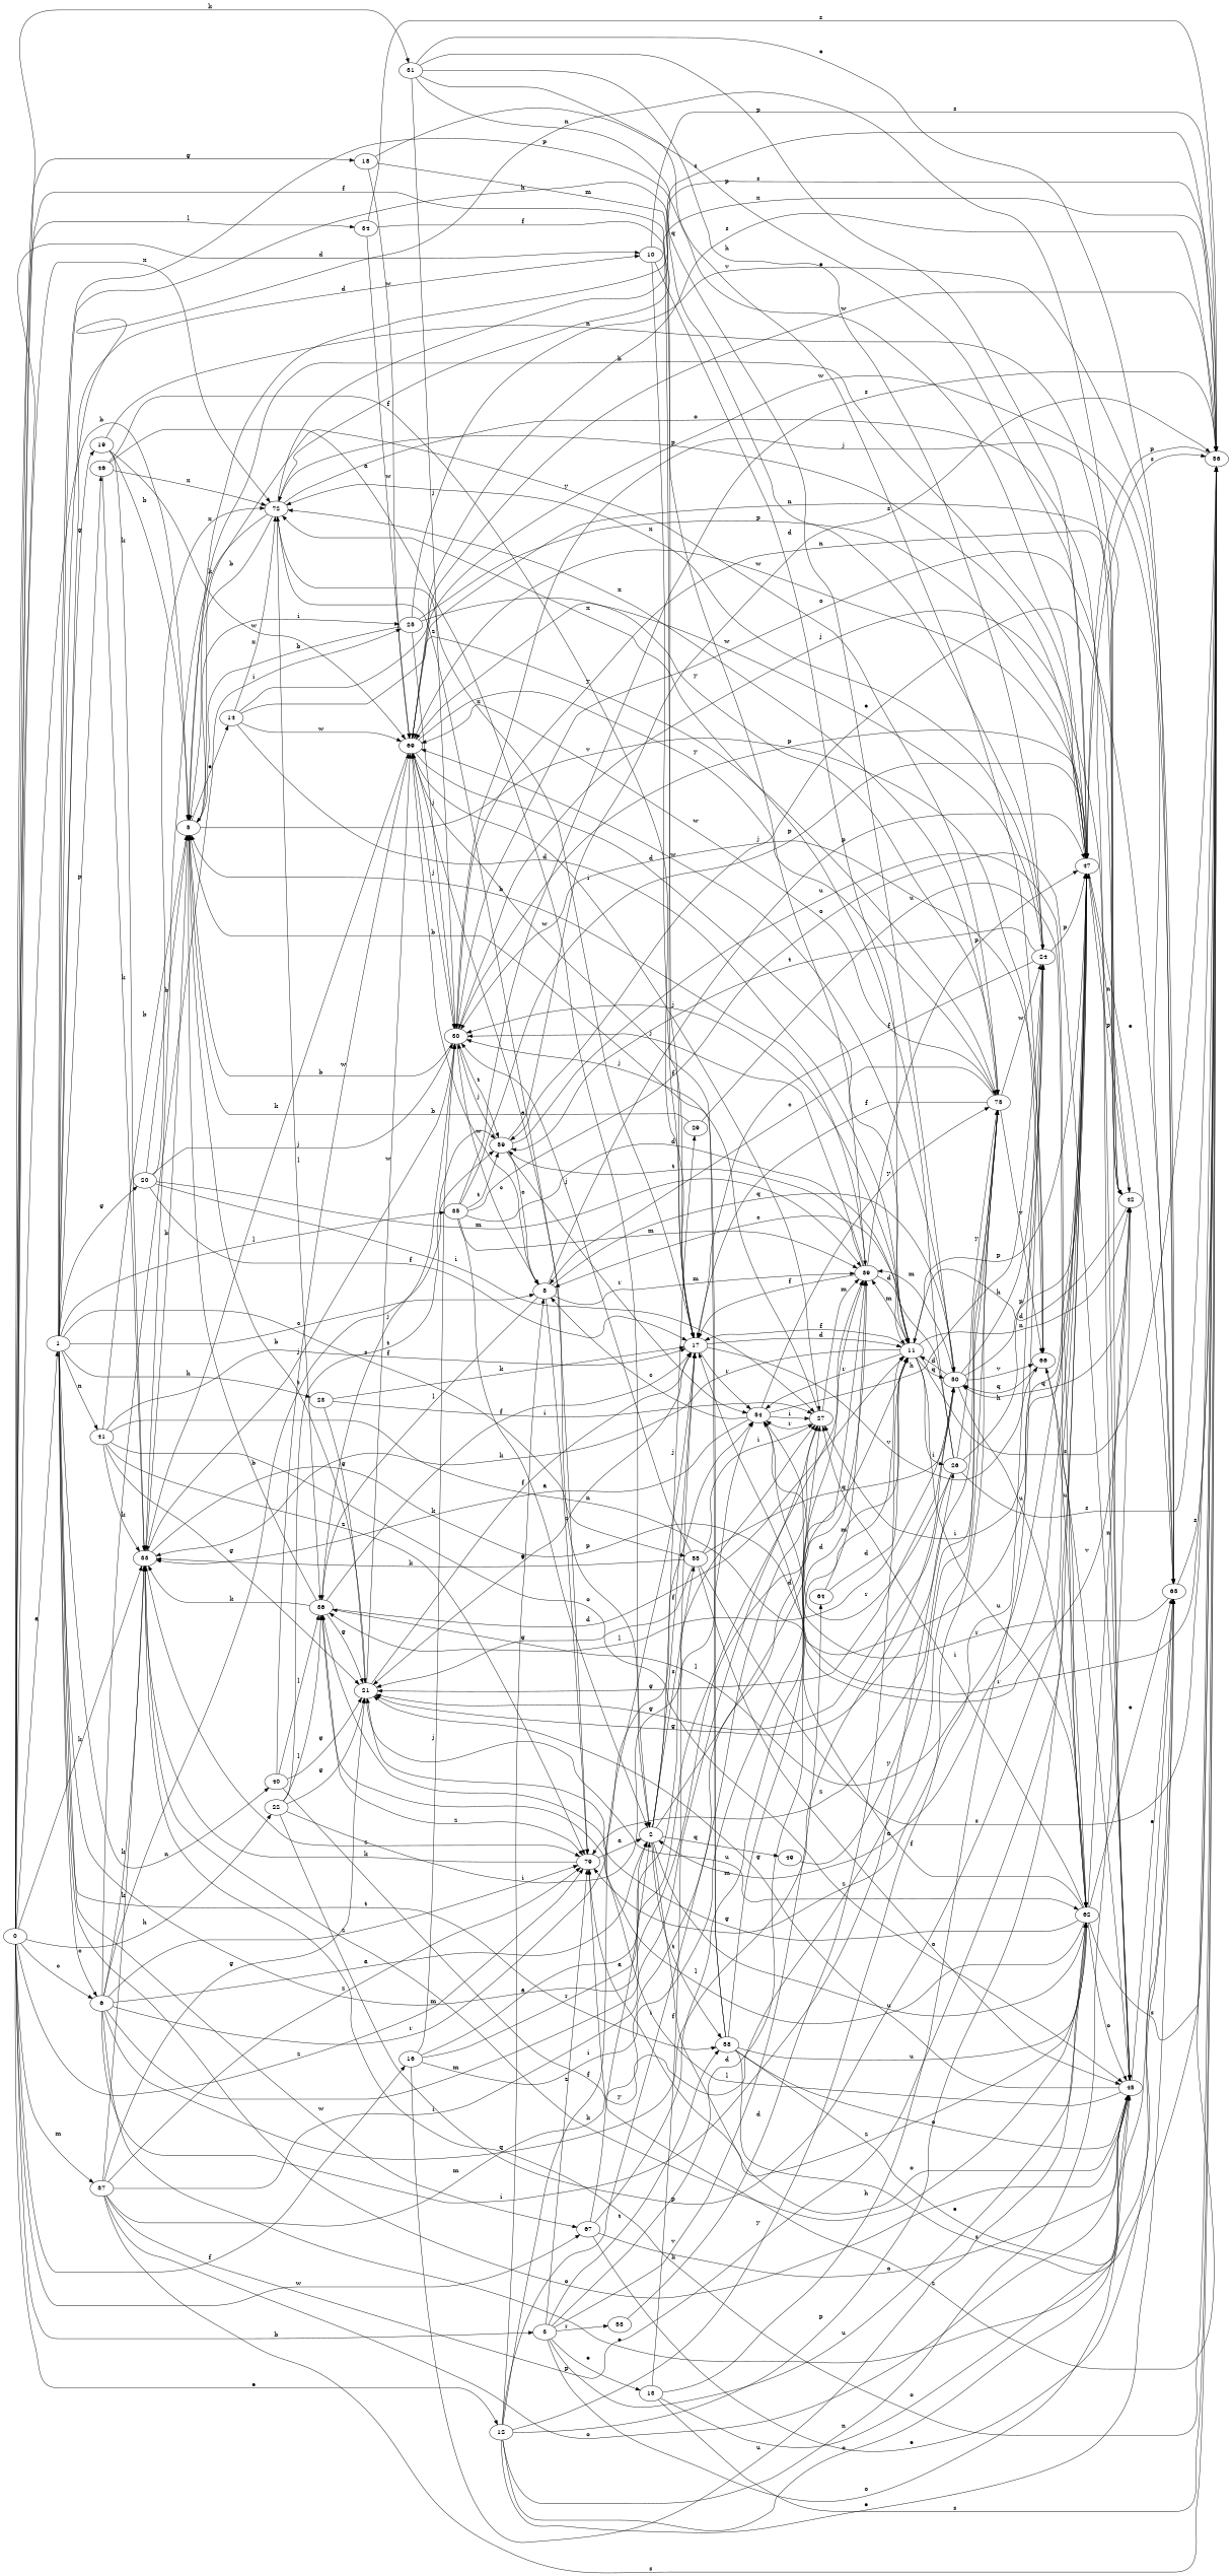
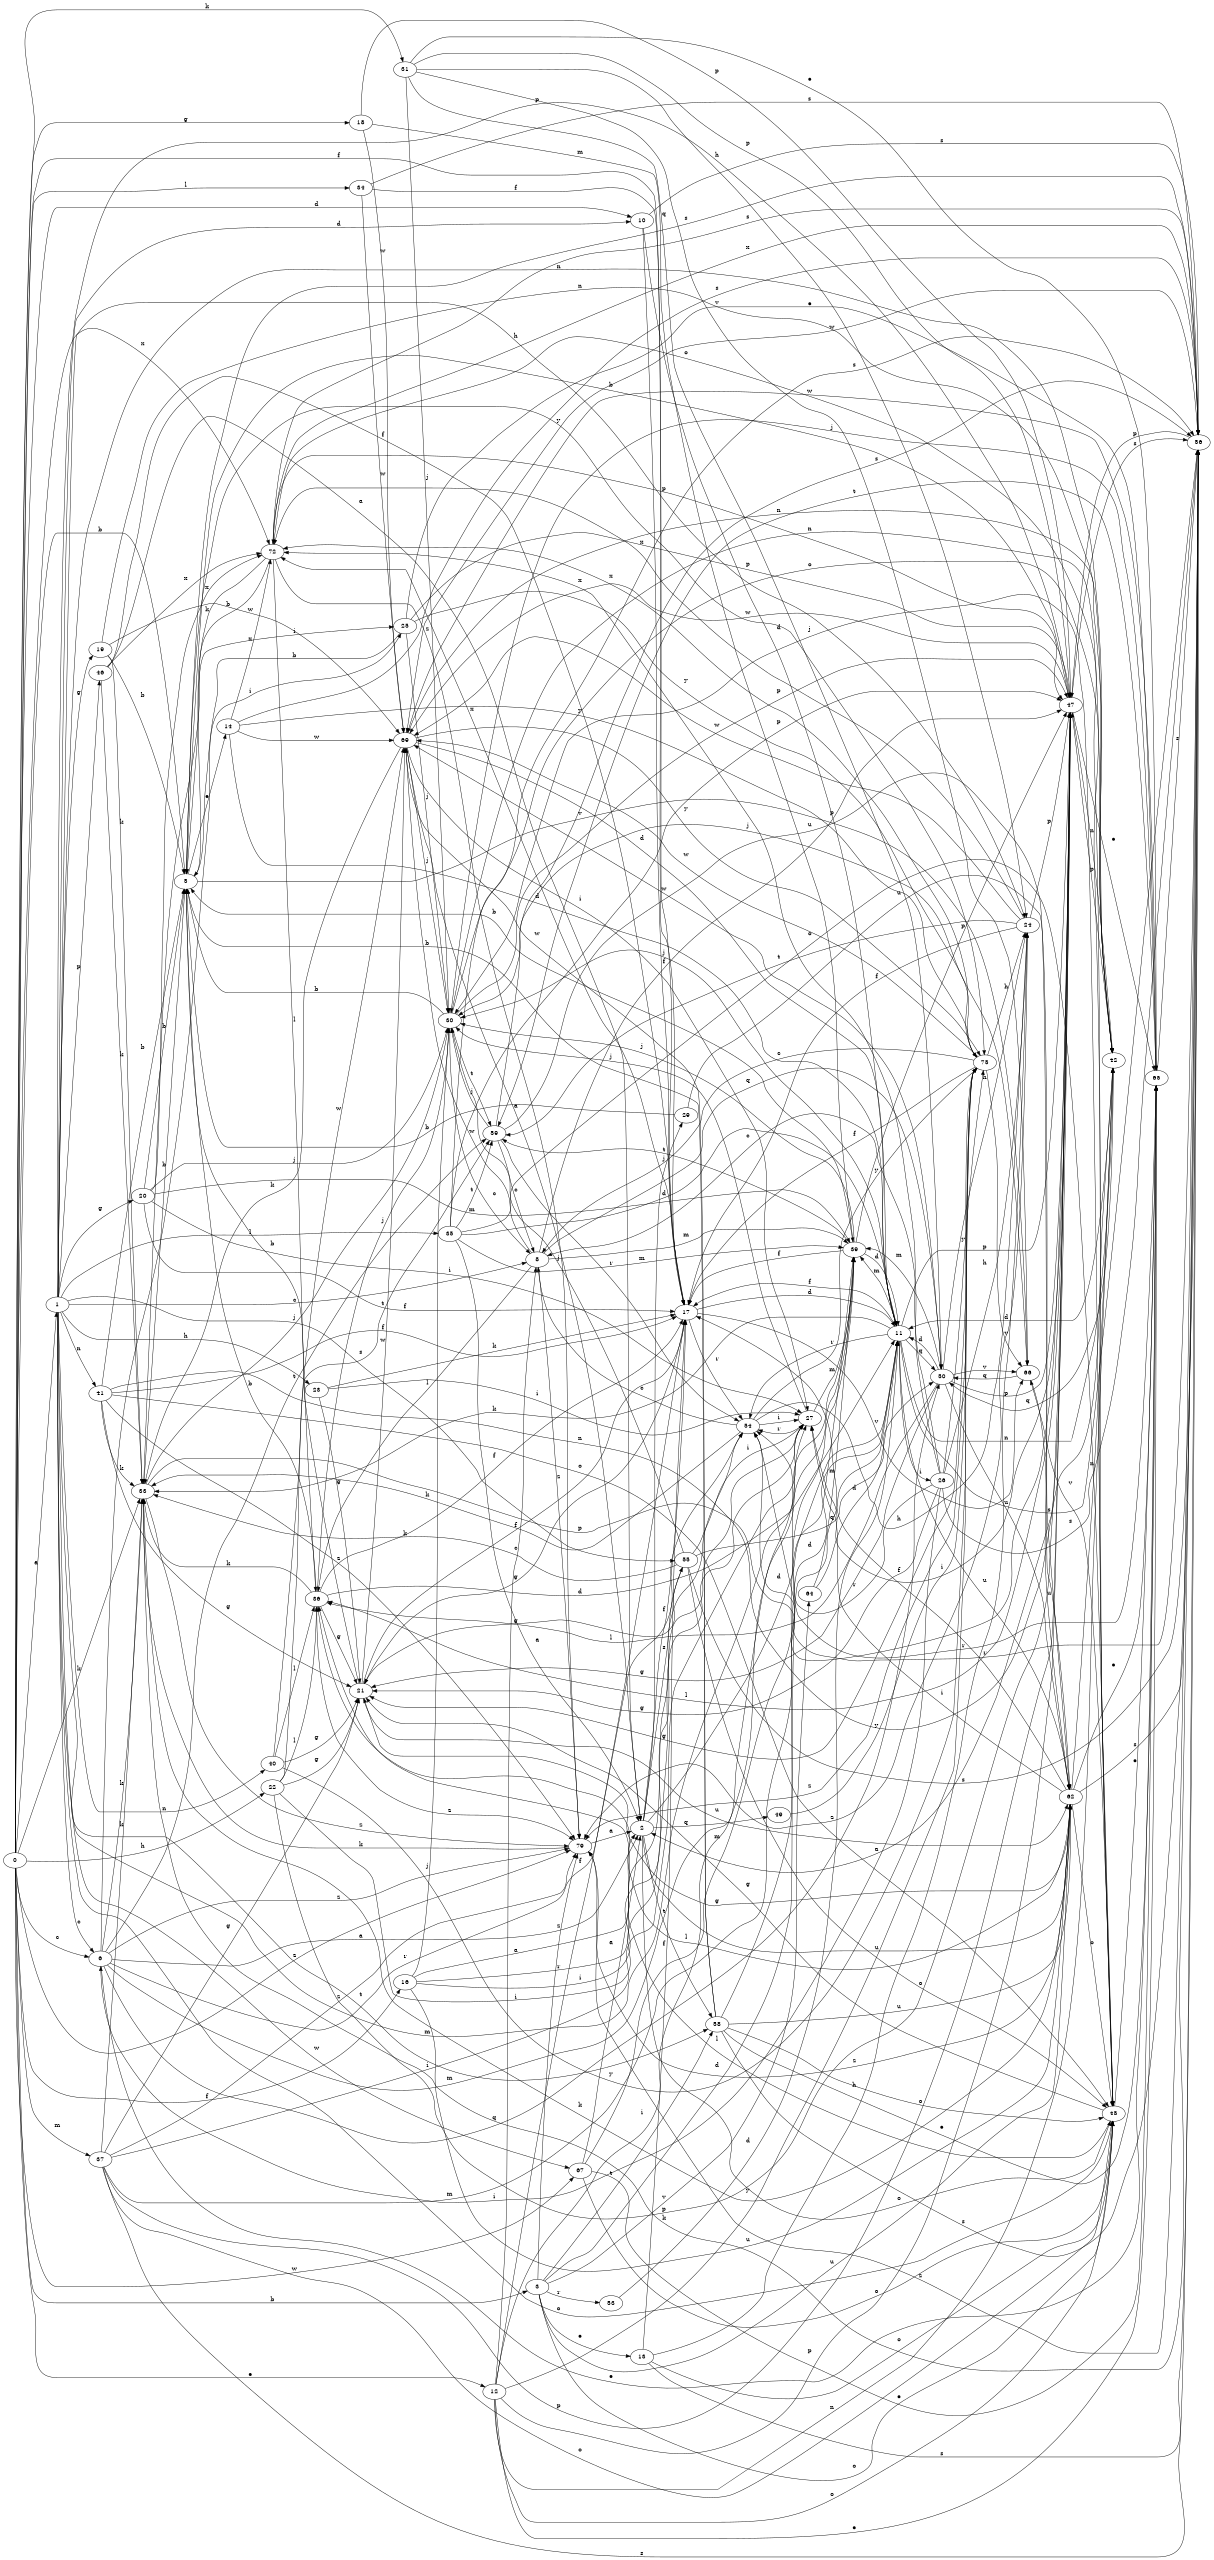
  strict digraph {
    rankdir=LR
    0
    1
    3
    5
    6
    10
    12
    16
    17
    18
    22
    31
    33
    34
    37
    67
    72
    79
    8
    19
    20
    23
    24
    35
    39
    40
    41
    42
    45
    46
    47
    55
    58
    11
    62
    13
    53
    64
    14
    25
    56
    66
    75
    2
    n45 [label=65]
    26
    50
    54
    59
    27
    30
    21
    69
    36
    29
    49
    0 -> 1 [label=a]
    0 -> 3 [label=b]
    0 -> 5 [label=b]
    0 -> 6 [label=c]
    0 -> 10 [label=d]
    0 -> 12 [label=e]
    0 -> 16 [label=f]
    0 -> 17 [label=f]
    0 -> 18 [label=g]
    0 -> 22 [label=h]
    0 -> 31 [label=k]
    0 -> 33 [label=k]
    0 -> 34 [label=l]
    0 -> 37 [label=m]
    0 -> 67 [label=w]
    0 -> 72 [label=x]
    0 -> 79 [label=z]
    1 -> 6 [label=c]
    1 -> 10 [label=d]
    1 -> 67 [label=w]
    1 -> 8 [label=c]
    1 -> 19 [label=g]
    1 -> 20 [label=g]
    1 -> 23 [label=h]
    1 -> 24 [label=h]
    1 -> 35 [label=l]
    1 -> 39 [label=m]
    1 -> 40 [label=n]
    1 -> 41 [label=n]
    1 -> 42 [label=n]
    1 -> 45 [label=o]
    1 -> 46 [label=p]
    1 -> 47 [label=p]
    1 -> 55 [label=s]
    1 -> 58 [label=t]
    3 -> 79 [label=z]
    3 -> 45 [label=o]
    3 -> 58 [label=t]
    3 -> 11 [label=d]
    3 -> 62 [label=u]
    3 -> 13 [label=e]
    3 -> 53 [label=r]
    3 -> 64 [label=v]
    5 -> 14 [label=e]
    5 -> 25 [label=i]
    5 -> 56 [label=s]
    5 -> 66 [label=v]
    5 -> 75 [label=y]
    6 -> 33 [label=k]
    6 -> 79 [label=z]
    6 -> 39 [label=m]
    6 -> 25 [label=i]
    6 -> 2 [label=a]
    6 -> n45 [label=e]
-   6 -> 26 [label=i]
+   26 -> 6 [label=i]
    6 -> 50 [label=q]
    6 -> 54 [label=r]
    6 -> 59 [label=t]
    10 -> 17 [label=f]
    10 -> 11 [label=d]
    10 -> 56 [label=s]
    12 -> 17 [label=f]
    12 -> 8 [label=c]
    12 -> 42 [label=n]
    12 -> 45 [label=o]
    12 -> 47 [label=p]
    12 -> 75 [label=y]
    12 -> n45 [label=e]
    12 -> 27 [label=i]
    16 -> 62 [label=u]
    16 -> 2 [label=a]
    16 -> 54 [label=r]
    16 -> 27 [label=i]
    16 -> 30 [label=j]
    17 -> 72 [label=x]
    17 -> 11 [label=d]
    17 -> 66 [label=v]
    17 -> 54 [label=r]
    17 -> 21 [label=g]
    18 -> 39 [label=m]
    18 -> 47 [label=p]
    18 -> 69 [label=w]
    22 -> 47 [label=p]
    22 -> 59 [label=t]
    22 -> 27 [label=i]
    22 -> 21 [label=g]
    22 -> 36 [label=l]
    31 -> 24 [label=h]
    31 -> 47 [label=p]
    31 -> 66 [label=v]
    31 -> n45 [label=e]
    31 -> 50 [label=q]
    31 -> 30 [label=j]
    33 -> 5 [label=b]
    33 -> 79 [label=z]
    33 -> 47 [label=p]
    33 -> 30 [label=j]
    34 -> 17 [label=f]
    34 -> 56 [label=s]
    34 -> 69 [label=w]
    37 -> 33 [label=k]
    37 -> 79 [label=z]
    37 -> 39 [label=m]
    37 -> 45 [label=o]
    37 -> 47 [label=p]
    37 -> 56 [label=s]
    37 -> 27 [label=i]
    37 -> 21 [label=g]
    67 -> 39 [label=m]
    67 -> 45 [label=o]
    67 -> 2 [label=a]
    67 -> n45 [label=e]
    72 -> 5 [label=b]
    72 -> 33 [label=k]
    72 -> 79 [label=z]
    72 -> 45 [label=o]
    72 -> 47 [label=p]
    72 -> 56 [label=s]
    72 -> 36 [label=l]
    79 -> 33 [label=k]
    79 -> 2 [label=a]
    8 -> 79 [label=z]
    8 -> 39 [label=m]
    8 -> 47 [label=p]
    8 -> 50 [label=q]
    8 -> 69 [label=w]
    8 -> 36 [label=l]
    19 -> 5 [label=b]
    19 -> 33 [label=k]
    19 -> 42 [label=n]
    19 -> 69 [label=w]
    20 -> 5 [label=b]
    20 -> 17 [label=f]
    20 -> 72 [label=x]
    20 -> 39 [label=m]
    20 -> 27 [label=i]
    20 -> 30 [label=j]
    23 -> 17 [label=k]
    23 -> 27 [label=i]
    23 -> 21 [label=g]
    24 -> 17 [label=f]
    24 -> 72 [label=x]
    24 -> 79 [label=z]
    24 -> 47 [label=p]
    24 -> 59 [label=t]
    24 -> 69 [label=w]
    35 -> 39 [label=m]
    35 -> 45 [label=o]
    35 -> 47 [label=p]
    35 -> 11 [label=d]
    35 -> 56 [label=s]
    35 -> 2 [label=a]
    35 -> 59 [label=t]
    39 -> 5 [label=b]
    39 -> 17 [label=f]
    39 -> 47 [label=p]
    39 -> 11 [label=d]
    39 -> 59 [label=t]
    39 -> 30 [label=j]
    40 -> 75 [label=y]
    40 -> 21 [label=g]
    40 -> 69 [label=w]
    40 -> 36 [label=l]
    41 -> 5 [label=b]
    41 -> 17 [label=f]
    41 -> 33 [label=k]
    41 -> 79 [label=z]
    41 -> 42 [label=n]
    41 -> 45 [label=o]
    41 -> 21 [label=g]
    42 -> 47 [label=p]
    42 -> 11 [label=d]
    42 -> 50 [label=q]
    45 -> 66 [label=v]
    45 -> n45 [label=e]
    45 -> 30 [label=j]
    45 -> 21 [label=g]
    45 -> 36 [label=l]
    46 -> 17 [label=f]
    46 -> 33 [label=k]
    46 -> 72 [label=x]
    46 -> 2 [label=a]
    47 -> 5 [label=b]
    47 -> 42 [label=n]
    47 -> 56 [label=s]
    47 -> 2 [label=a]
    47 -> n45 [label=e]
    47 -> 27 [label=i]
    47 -> 69 [label=w]
    47 -> 36 [label=l]
    55 -> 33 [label=k]
    55 -> 45 [label=o]
    55 -> 56 [label=s]
    55 -> 50 [label=q]
    55 -> 27 [label=i]
    55 -> 30 [label=j]
    55 -> 21 [label=g]
    58 -> 5 [label=b]
    58 -> 45 [label=o]
    58 -> 11 [label=d]
    58 -> 62 [label=u]
    58 -> 56 [label=s]
    58 -> n45 [label=e]
    58 -> 69 [label=w]
    11 -> 17 [label=f]
    11 -> 33 [label=k]
    11 -> 39 [label=m]
    11 -> 42 [label=n]
    11 -> 47 [label=p]
    11 -> 62 [label=u]
    11 -> 56 [label=s]
    11 -> 26 [label=i]
    11 -> 50 [label=q]
    11 -> 54 [label=r]
    11 -> 30 [label=j]
    62 -> 17 [label=f]
    62 -> 33 [label=k]
    62 -> 79 [label=z]
    62 -> 42 [label=n]
    62 -> 45 [label=o]
    62 -> 56 [label=s]
    62 -> n45 [label=e]
    62 -> 27 [label=i]
    62 -> 21 [label=g]
    62 -> 36 [label=l]
    13 -> 17 [label=f]
    13 -> 24 [label=h]
    13 -> 45 [label=o]
    13 -> 56 [label=s]
    53 -> 11 [label=d]
    64 -> 39 [label=m]
    64 -> 11 [label=d]
    14 -> 72 [label=x]
    14 -> 11 [label=d]
    14 -> 56 [label=s]
    14 -> 75 [label=y]
    14 -> 69 [label=w]
    25 -> 5 [label=b]
    25 -> 47 [label=p]
    25 -> 75 [label=y]
    25 -> n45 [label=e]
    25 -> 30 [label=j]
    56 -> 33 [label=k]
    56 -> 72 [label=x]
    56 -> 79 [label=z]
    56 -> 47 [label=p]
    56 -> 54 [label=r]
    56 -> 69 [label=w]
    66 -> 62 [label=u]
    66 -> 50 [label=q]
    66 -> 30 [label=j]
    75 -> 17 [label=f]
    75 -> 72 [label=x]
    75 -> 79 [label=z]
    75 -> 8 [label=c]
-   75 -> 24 [label=w]
+   75 -> 24 [label=h]
    75 -> 66 [label=v]
    75 -> 21 [label=g]
    75 -> 69 [label=w]
    2 -> 17 [label=f]
    2 -> 45 [label=o]
    2 -> 55 [label=s]
    2 -> 58 [label=t]
    2 -> 11 [label=d]
    2 -> 62 [label=u]
    2 -> 29 [label=j]
    2 -> 49 [label=q]
    n45 -> 56 [label=s]
    n45 -> 54 [label=r]
-   n45 -> 59 [label=e]
+   n45 -> 59 [label=t]
    n45 -> 30 [label=j]
    n45 -> 69 [label=w]
    26 -> 72 [label=x]
    26 -> 8 [label=c]
    26 -> 24 [label=h]
    26 -> 56 [label=s]
    26 -> 75 [label=y]
    26 -> 54 [label=r]
    26 -> 21 [label=g]
    50 -> 24 [label=h]
    50 -> 39 [label=m]
    50 -> 47 [label=p]
    50 -> 11 [label=d]
    50 -> 62 [label=u]
    50 -> 66 [label=v]
    50 -> 21 [label=g]
    50 -> 69 [label=w]
    50 -> 36 [label=l]
    54 -> 33 [label=k]
    54 -> 8 [label=c]
    54 -> 24 [label=h]
    54 -> 75 [label=y]
    54 -> 27 [label=i]
    59 -> 8 [label=c]
    59 -> 62 [label=u]
    59 -> 56 [label=s]
    59 -> 54 [label=r]
    59 -> 30 [label=j]
    27 -> 39 [label=m]
    27 -> 54 [label=r]
    27 -> 30 [label=j]
    30 -> 5 [label=b]
    30 -> 8 [label=c]
    30 -> 42 [label=n]
    30 -> 45 [label=o]
    30 -> 47 [label=p]
    30 -> 59 [label=t]
    21 -> 5 [label=b]
    21 -> 17 [label=f]
    21 -> 62 [label=u]
    21 -> 69 [label=w]
    69 -> 33 [label=k]
    69 -> 42 [label=n]
    69 -> 11 [label=d]
    69 -> 75 [label=y]
    69 -> 2 [label=a]
    69 -> 27 [label=i]
    69 -> 30 [label=j]
    36 -> 5 [label=b]
    36 -> 17 [label=f]
    36 -> 33 [label=k]
    36 -> 79 [label=z]
    36 -> 11 [label=d]
    36 -> 30 [label=j]
    36 -> 21 [label=g]
    29 -> 5 [label=b]
    29 -> 62 [label=u]
    49 -> 75 [label=y]
  }
